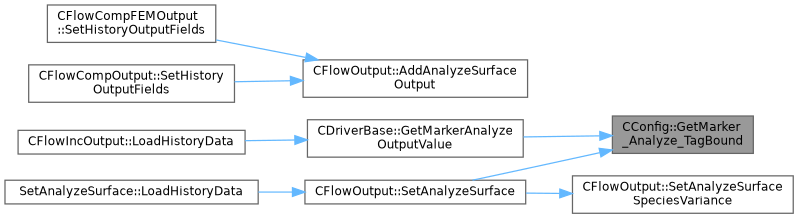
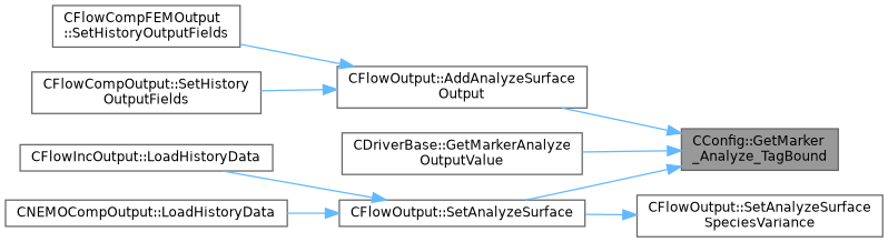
  digraph {
    rankdir=RL
    node [color=grey40 fillcolor=white fontname=Helvetica fontsize=10 shape=box style=filled]
    edge [color=steelblue1 dir=back fontname=Helvetica fontsize=10 labelfontname=Helvetica labelfontsize=10 style=solid]
    n1 [color=gray40 fillcolor=grey60 fontcolor=black height=0.2 label="CConfig::GetMarker\l_Analyze_TagBound" width=0.4]
    n2 [height=0.2 label="CFlowOutput::AddAnalyzeSurface\lOutput" width=0.4]
    n3 [height=0.2 label="CDriverBase::GetMarkerAnalyze\lOutputValue" width=0.4]
    n4 [height=0.2 label="CFlowOutput::SetAnalyzeSurface" width=0.4]
    n5 [height=0.2 label="CFlowCompFEMOutput\l::SetHistoryOutputFields" width=0.4]
    n6 [height=0.2 label="CFlowCompOutput::SetHistory\lOutputFields" width=0.4]
    n7 [height=0.2 label="CFlowIncOutput::LoadHistoryData" width=0.4]
-   n8 [height=0.2 label="SetAnalyzeSurface::LoadHistoryData" width=0.4]
+   n8 [height=0.2 label="CNEMOCompOutput::LoadHistoryData" width=0.4]
    n9 [height=0.2 label="CFlowOutput::SetAnalyzeSurface\lSpeciesVariance" width=0.4]
+   n1 -> n2
    n1 -> n3
    n1 -> n4
    n2 -> n5
    n2 -> n6
-   n3 -> n7
+   n4 -> n7
    n4 -> n8
    n9 -> n4
  }
